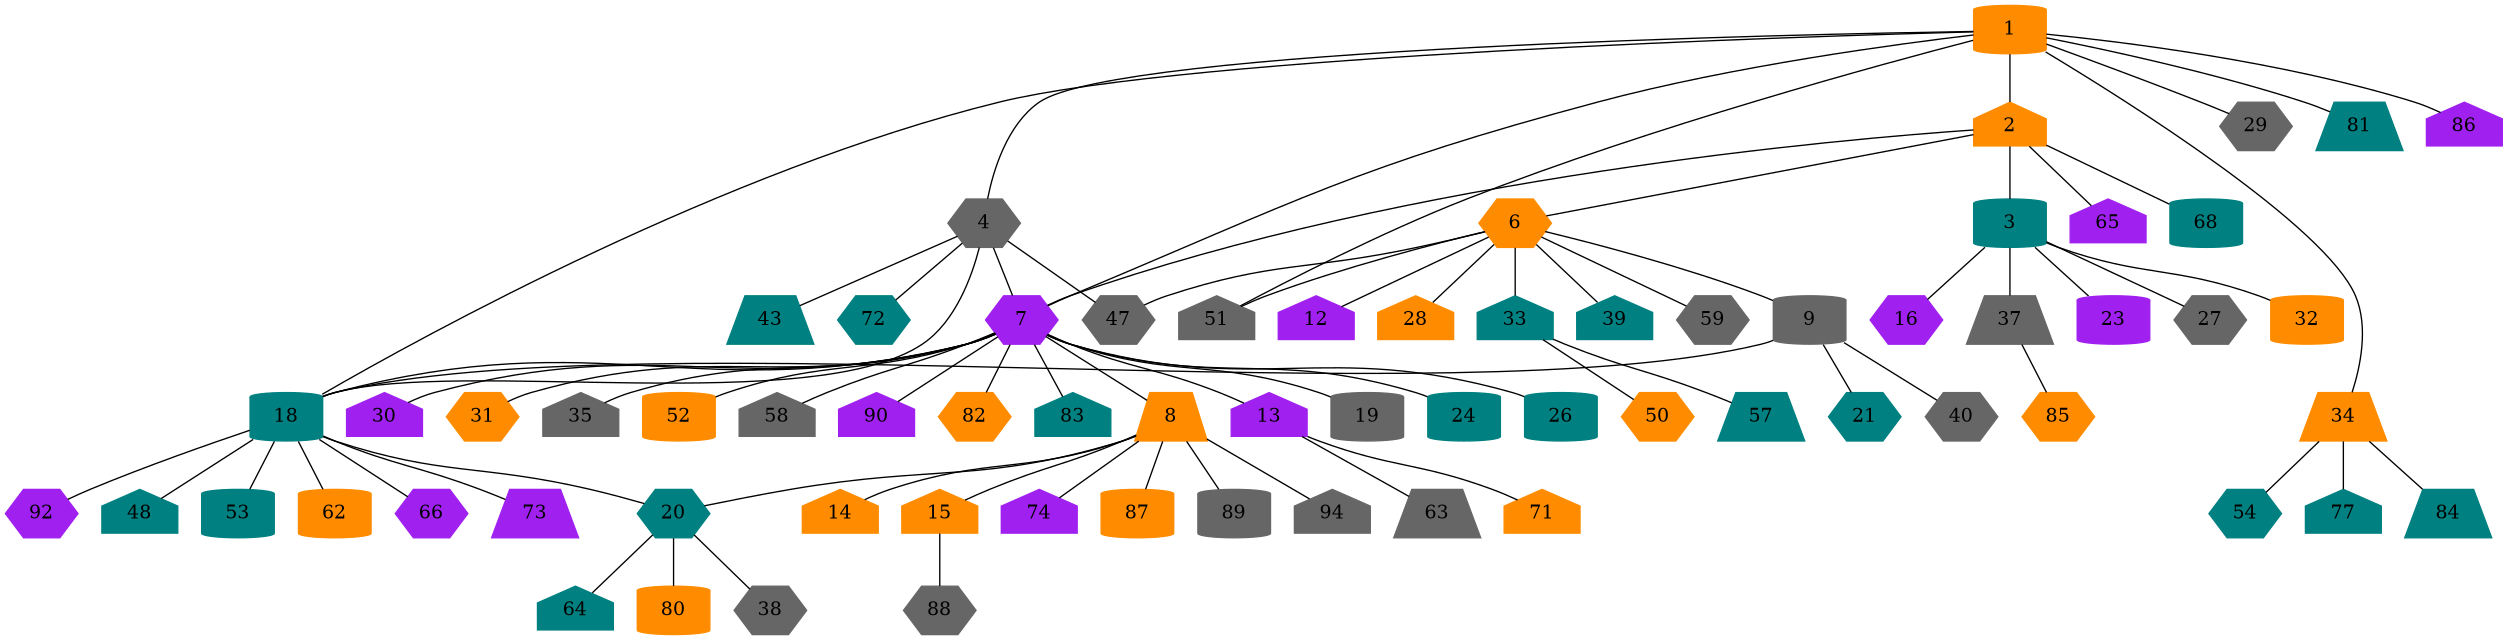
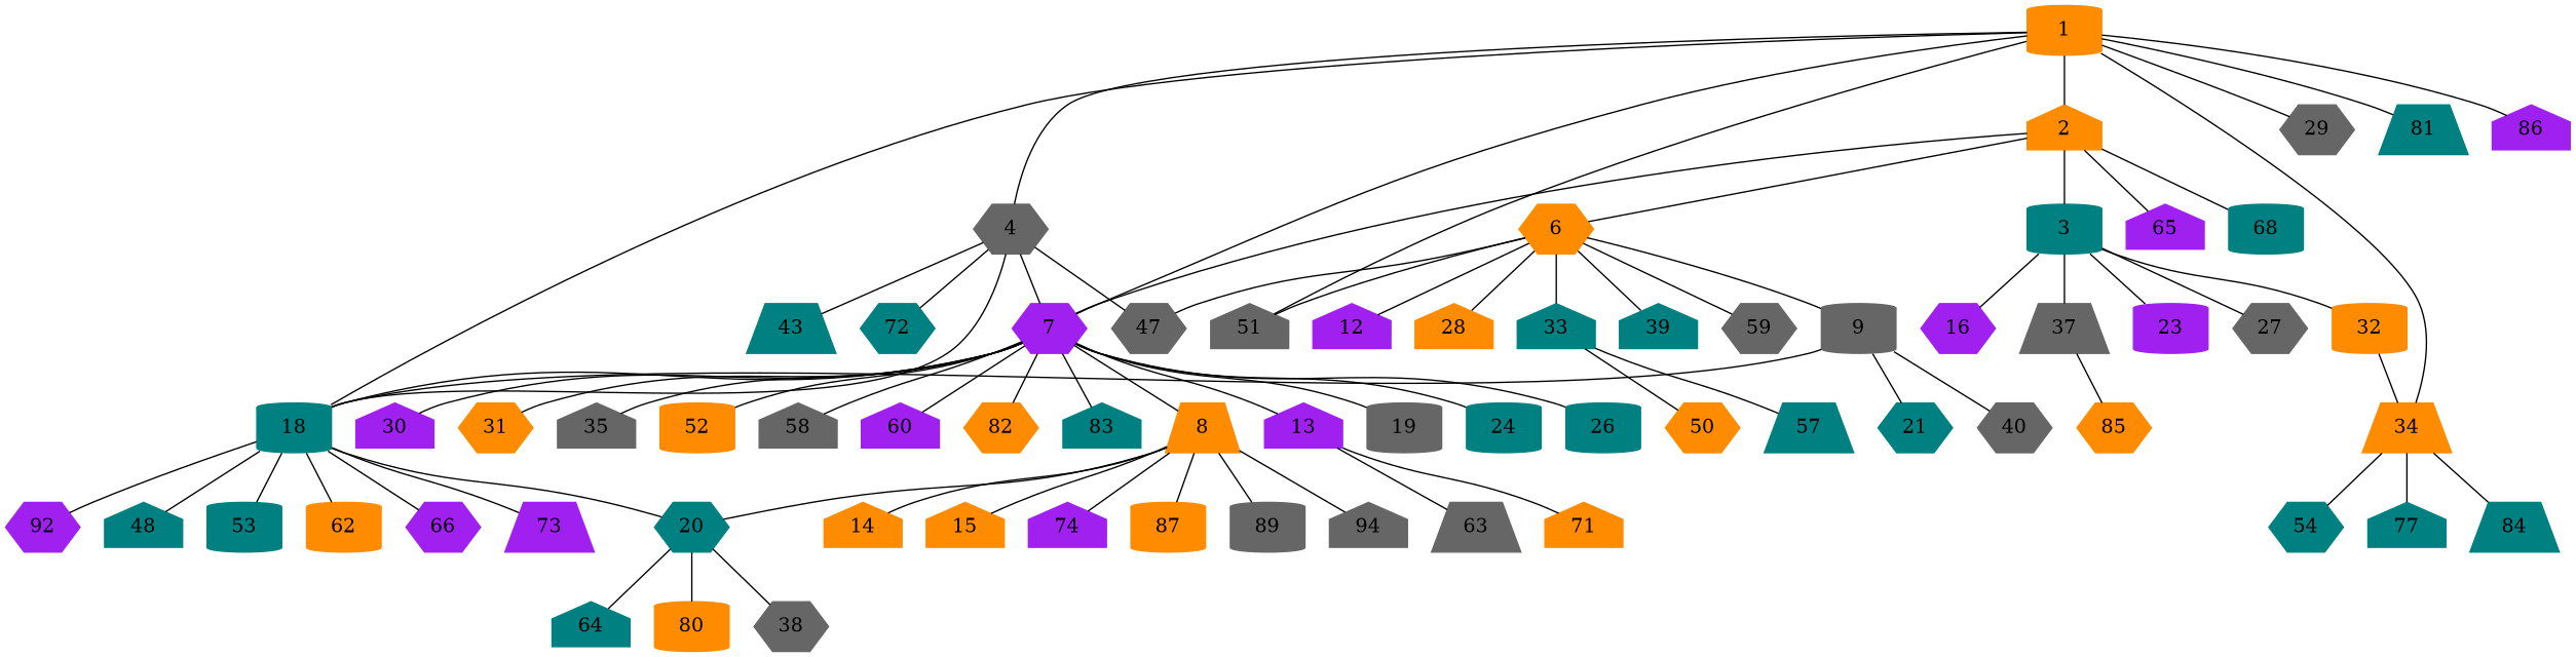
  graph {
    node [color=teal shape=house style=filled]
    1 [color=darkorange shape=cylinder super="+10"]
    2 [color=darkorange super="+17"]
    4 [color=gray40 shape=hexagon super="+36"]
    7 [color=purple shape=hexagon super="+11"]
    18 [shape=cylinder super="+49"]
    29 [color=gray40 shape=hexagon]
    34 [color=darkorange shape=trapezium super="+44"]
    51 [color=gray40 super="+75"]
    81 [shape=trapezium]
    86 [color=purple]
    3 [shape=cylinder super="+5"]
    6 [color=darkorange shape=hexagon super="+42"]
    65 [color=purple]
    68 [shape=cylinder]
    43 [shape=trapezium]
    47 [color=gray40 shape=hexagon]
    72 [shape=hexagon]
    8 [color=darkorange shape=trapezium super="+69"]
    13 [color=purple super="+45"]
    19 [color=gray40 shape=cylinder super="+41"]
    24 [shape=cylinder]
    26 [shape=cylinder]
    30 [color=purple]
    31 [color=darkorange shape=hexagon]
    35 [color=gray40]
    52 [color=darkorange shape=cylinder super="+90"]
    58 [color=gray40 super="+79"]
-   60 [color=purple super="+71" label=90]
+   60 [color=purple super="+71"]
    82 [color=darkorange shape=hexagon]
    83
    20 [shape=hexagon super="+22"]
    48
    53 [shape=cylinder]
    62 [color=darkorange shape=cylinder]
    66 [color=purple shape=hexagon]
    73 [color=purple shape=trapezium]
    92 [color=purple shape=hexagon]
    54 [shape=hexagon]
    77
    84 [shape=trapezium]
    16 [color=purple shape=hexagon super="+56"]
    23 [color=purple shape=cylinder super="+67"]
    27 [color=gray40 shape=hexagon]
    32 [color=darkorange shape=cylinder]
    37 [color=gray40 shape=trapezium]
    9 [color=gray40 shape=cylinder]
    12 [color=purple]
    28 [color=darkorange super="+78"]
    33 [super="+46"]
    39
    59 [color=gray40 shape=hexagon]
    85 [color=darkorange shape=hexagon]
    21 [shape=hexagon super="+61"]
    40 [color=gray40 shape=hexagon super="+95"]
    50 [color=darkorange shape=hexagon]
    57 [shape=trapezium super="+70"]
    14 [color=darkorange]
    15 [color=darkorange super="+91"]
    74 [color=purple]
    87 [color=darkorange shape=cylinder super="+93"]
    89 [color=gray40 shape=cylinder]
    94 [color=gray40]
    63 [color=gray40 shape=trapezium]
    n64 [color=darkorange label=71]
-   88 [color=gray40 shape=hexagon]
    38 [color=gray40 shape=hexagon]
    64
    80 [color=darkorange shape=cylinder]
    1 -- 2
    1 -- 4
    1 -- 7
    1 -- 18
    1 -- 29
    1 -- 34
    1 -- 51
    1 -- 81
    1 -- 86
    2 -- 7
    2 -- 3
    2 -- 6
    2 -- 65
    2 -- 68
    4 -- 7
    4 -- 18
    4 -- 43
    4 -- 47
    4 -- 72
    7 -- 18
    7 -- 8
    7 -- 13
    7 -- 19
    7 -- 24
    7 -- 26
    7 -- 30
    7 -- 31
    7 -- 35
    7 -- 52
    7 -- 58
    7 -- 60
    7 -- 82
    7 -- 83
    18 -- 20
    18 -- 48
    18 -- 53
    18 -- 62
    18 -- 66
    18 -- 73
    18 -- 92
    34 -- 54
    34 -- 77
    34 -- 84
    3 -- 16
    3 -- 23
    3 -- 27
    3 -- 32
    3 -- 37
    6 -- 51
    6 -- 47
    6 -- 9
    6 -- 12
    6 -- 28
    6 -- 33
    6 -- 39
    6 -- 59
    8 -- 20
    8 -- 14
    8 -- 15
    8 -- 74
    8 -- 87
    8 -- 89
    8 -- 94
    13 -- 63
    13 -- n64
    20 -- 38
    20 -- 64
    20 -- 80
+   32 -- 34
    37 -- 85
    9 -- 18
    9 -- 21
    9 -- 40
    33 -- 50
    33 -- 57
-   15 -- 88
  }
